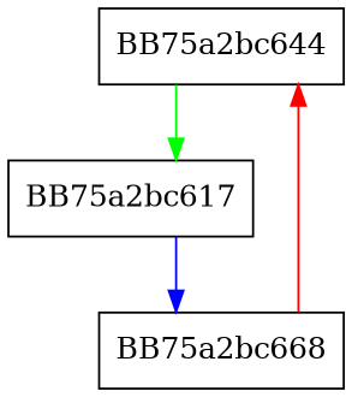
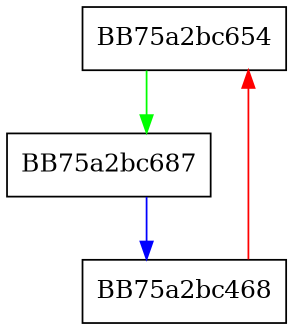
  digraph {
    splines=ortho
    node [shape=box]
-   BB75a2bc644
-   BB75a2bc687 [label=BB75a2bc617]
-   BB75a2bc668
+   BB75a2bc644 [label=BB75a2bc654]
+   BB75a2bc687
+   BB75a2bc668 [label=BB75a2bc468]
    BB75a2bc644 -> BB75a2bc687 [color=green]
    BB75a2bc687 -> BB75a2bc668 [color=blue]
    BB75a2bc668 -> BB75a2bc644 [color=red]
  }
